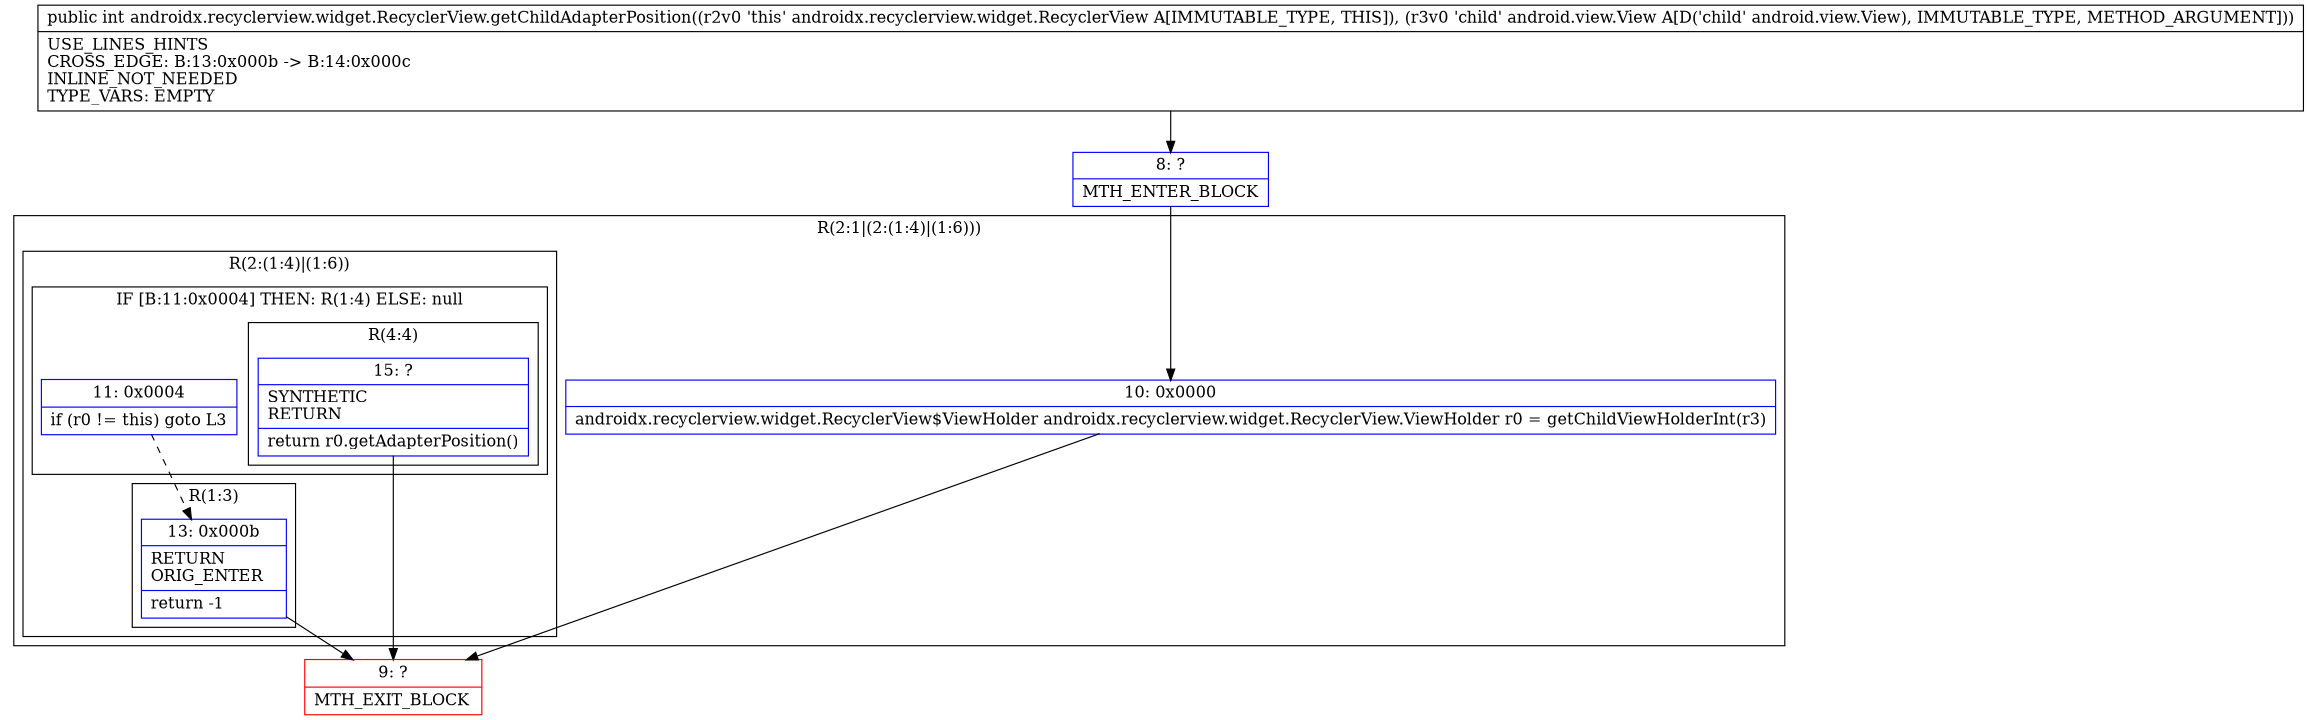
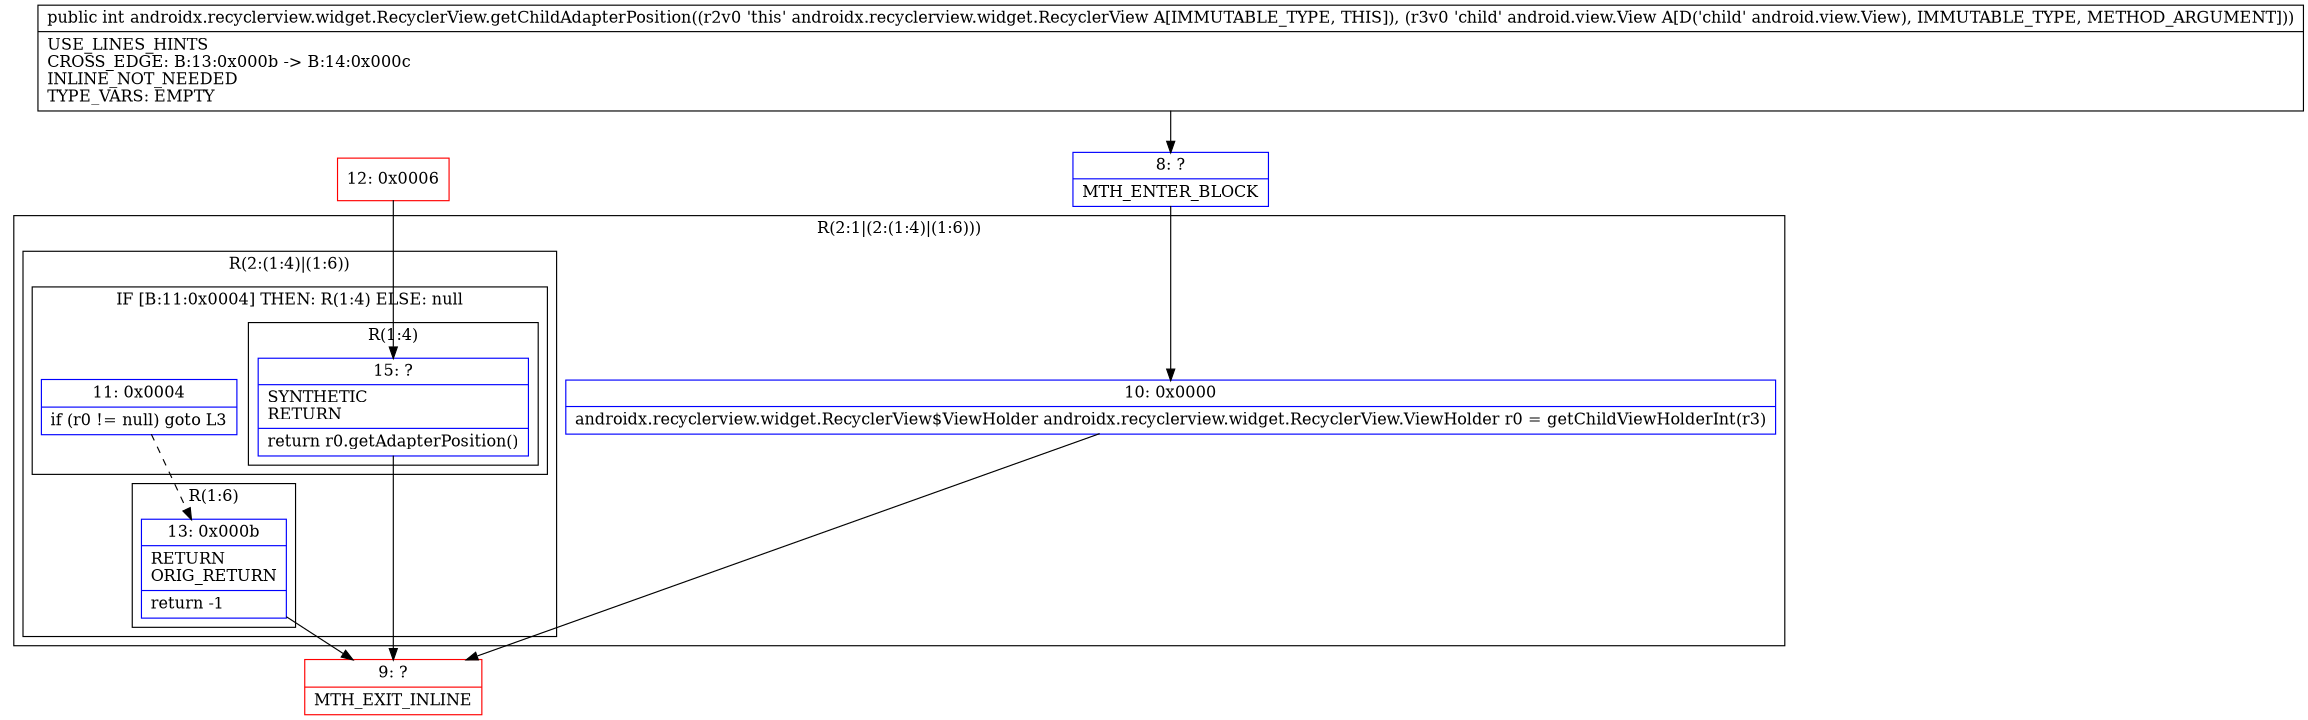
  digraph {
    node [color=blue shape=record]
    n1 [label="{15\:\ ?|SYNTHETIC\lRETURN\l|return r0.getAdapterPosition()\l}"]
-   n2 [label="{11\:\ 0x0004|if (r0 != this) goto L3\l}"]
-   n3 [label="{13\:\ 0x000b|RETURN\lORIG_ENTER\l|return \-1\l}"]
+   n2 [label="{11\:\ 0x0004|if (r0 != null) goto L3\l}"]
+   n3 [label="{13\:\ 0x000b|RETURN\lORIG_RETURN\l|return \-1\l}"]
    n4 [label="{10\:\ 0x0000|androidx.recyclerview.widget.RecyclerView$ViewHolder androidx.recyclerview.widget.RecyclerView.ViewHolder r0 = getChildViewHolderInt(r3)\l}"]
-   n5 [color=red label="{9\:\ ?|MTH_EXIT_BLOCK\l}"]
+   n5 [color=red label="{9\:\ ?|MTH_EXIT_INLINE\l}"]
+   n6 [color=red label="{12\:\ 0x0006}"]
    n7 [label="{8\:\ ?|MTH_ENTER_BLOCK\l}"]
    n8 [label="{public int androidx.recyclerview.widget.RecyclerView.getChildAdapterPosition((r2v0 'this' androidx.recyclerview.widget.RecyclerView A[IMMUTABLE_TYPE, THIS]), (r3v0 'child' android.view.View A[D('child' android.view.View), IMMUTABLE_TYPE, METHOD_ARGUMENT]))  | USE_LINES_HINTS\lCROSS_EDGE: B:13:0x000b \-\> B:14:0x000c\lINLINE_NOT_NEEDED\lTYPE_VARS: EMPTY\l}" color=""]
    subgraph cluster_1 {
      label="R(2:1|(2:(1:4)|(1:6)))"
      n4
      subgraph cluster_2 {
        label="R(2:(1:4)|(1:6))"
        subgraph cluster_3 {
          label="IF [B:11:0x0004] THEN: R(1:4) ELSE: null"
          n2
          subgraph cluster_4 {
-           label="R(4:4)"
+           label="R(1:4)"
            n1
          }
        }
        subgraph cluster_5 {
-         label="R(1:3)"
+         label="R(1:6)"
          n3
        }
      }
    }
    n1 -> n5
    n2 -> n3 [style=dashed]
    n3 -> n5
    n4 -> n5
+   n6 -> n1
    n7 -> n4
    n8 -> n7
  }
